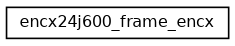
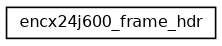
  digraph {
    rankdir=TB
-   n1 [color=black fillcolor=white fontname=Helvetica fontsize=10 height=0.2 label=encx24j600_frame_encx shape=record style=filled width=0.4]
+   n1 [color=black fillcolor=white fontname=Helvetica fontsize=10 height=0.2 label=encx24j600_frame_hdr shape=record style=filled width=0.4]
  }
